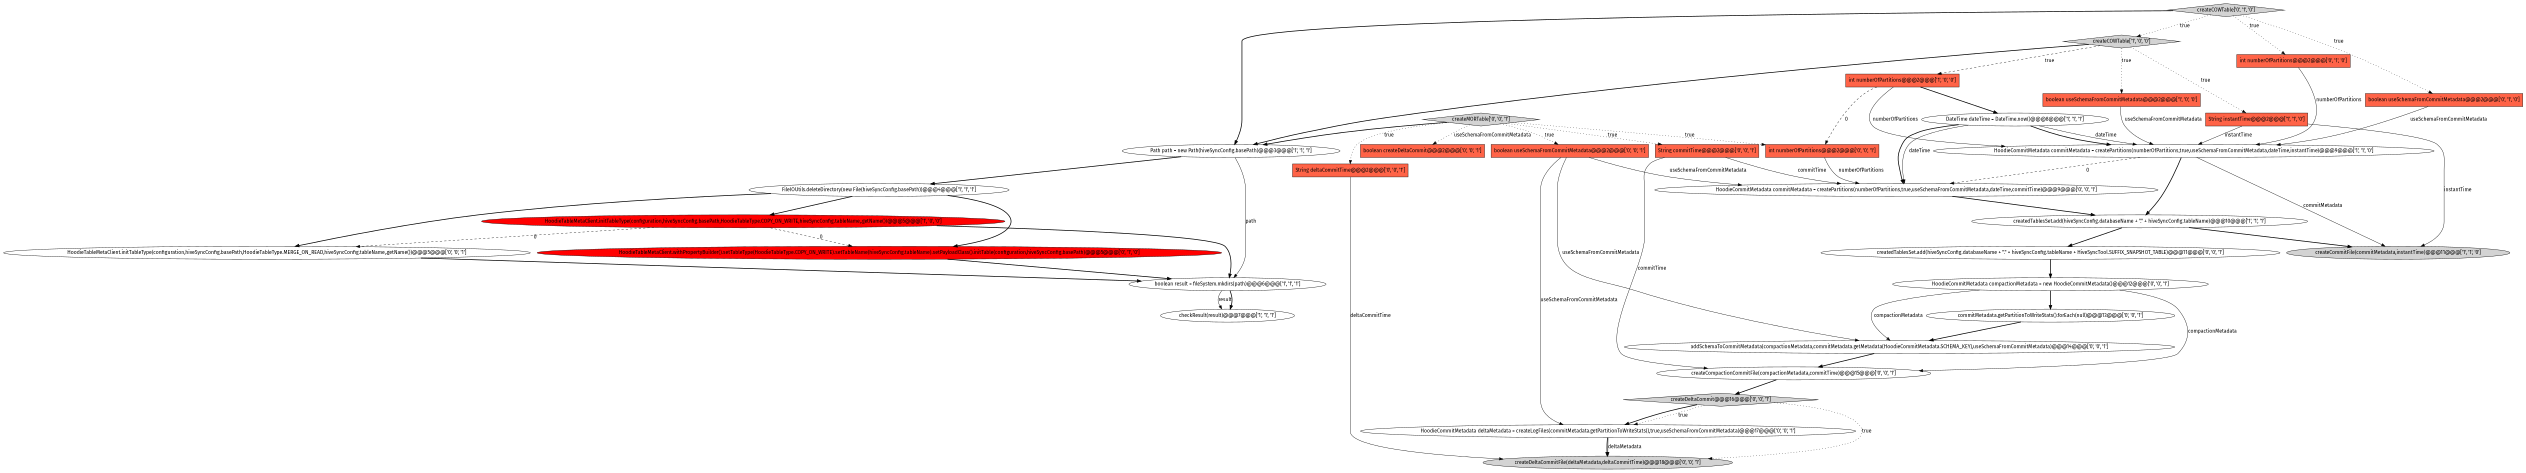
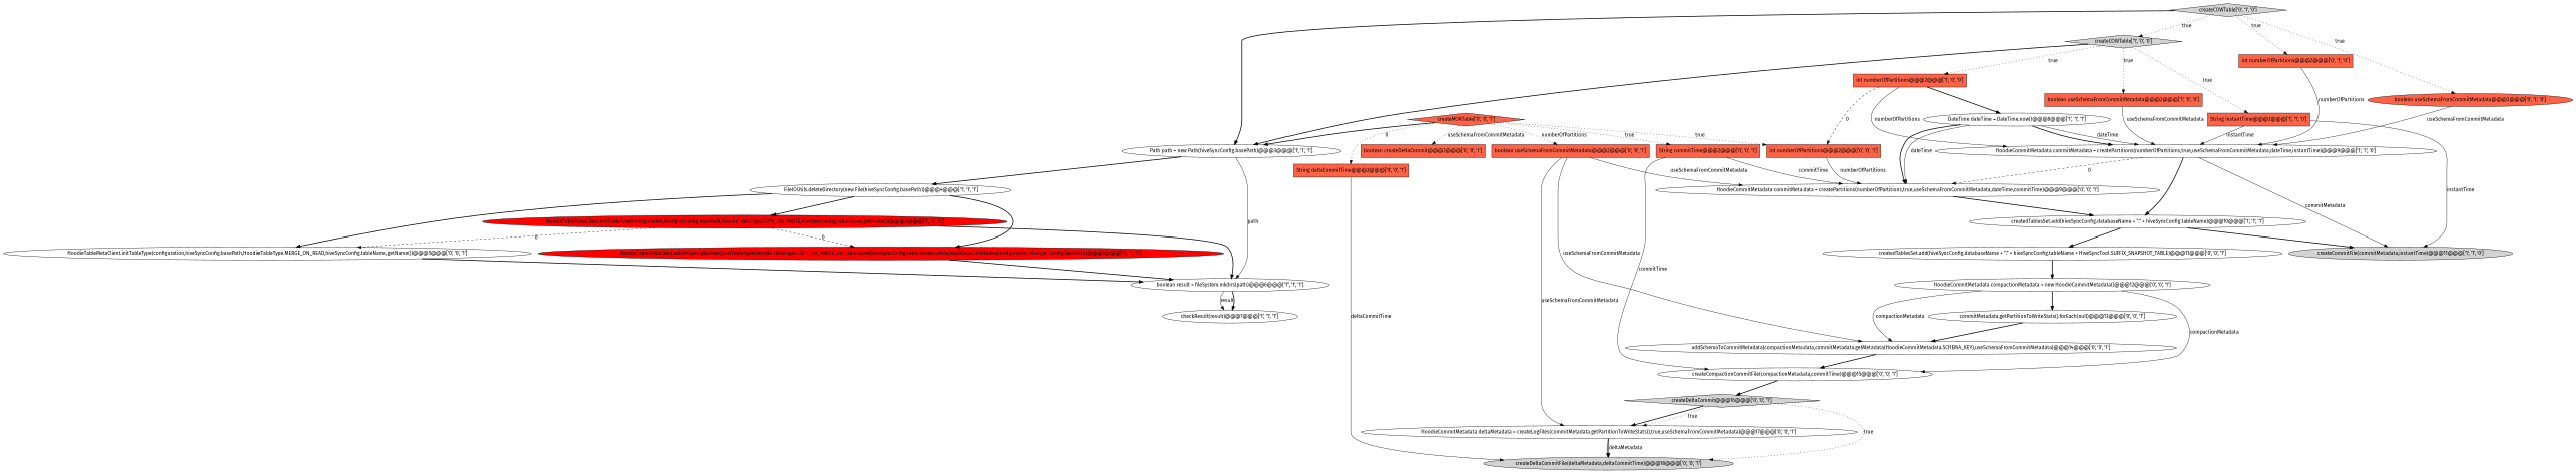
  digraph {
    fontname="Fira Sans"
    node [fillcolor=white fontname="Fira Sans" shape=ellipse style=filled]
    edge [fontname="Fira Sans" style=bold]
    n1 [label="Path path = new Path(hiveSyncConfig.basePath)@@@3@@@['1', '1', '1']"]
    n2 [label="boolean result = fileSystem.mkdirs(path)@@@6@@@['1', '1', '1']"]
    n3 [label="FileIOUtils.deleteDirectory(new File(hiveSyncConfig.basePath))@@@4@@@['1', '1', '1']"]
    n4 [label="checkResult(result)@@@7@@@['1', '1', '1']"]
    n5 [fillcolor=red label="HoodieTableMetaClient.withPropertyBuilder().setTableType(HoodieTableType.COPY_ON_WRITE).setTableName(hiveSyncConfig.tableName).setPayloadClass().initTable(configuration,hiveSyncConfig.basePath)@@@5@@@['0', '1', '0']"]
    n6 [fillcolor=red label="HoodieTableMetaClient.initTableType(configuration,hiveSyncConfig.basePath,HoodieTableType.COPY_ON_WRITE,hiveSyncConfig.tableName,.getName())@@@5@@@['1', '0', '0']"]
    n7 [label="HoodieTableMetaClient.initTableType(configuration,hiveSyncConfig.basePath,HoodieTableType.MERGE_ON_READ,hiveSyncConfig.tableName,.getName())@@@5@@@['0', '0', '1']"]
    n8 [fillcolor=tomato label="int numberOfPartitions@@@2@@@['1', '0', '0']" shape=box]
    n9 [label="HoodieCommitMetadata commitMetadata = createPartitions(numberOfPartitions,true,useSchemaFromCommitMetadata,dateTime,instantTime)@@@9@@@['1', '1', '0']"]
    n10 [label="DateTime dateTime = DateTime.now()@@@8@@@['1', '1', '1']"]
    n11 [fillcolor=tomato label="int numberOfPartitions@@@2@@@['0', '0', '1']" shape=box]
    n12 [label="HoodieCommitMetadata commitMetadata = createPartitions(numberOfPartitions,true,useSchemaFromCommitMetadata,dateTime,commitTime)@@@9@@@['0', '0', '1']"]
    n13 [fillcolor=lightgray label="createCommitFile(commitMetadata,instantTime)@@@11@@@['1', '1', '0']"]
    n14 [label="createdTablesSet.add(hiveSyncConfig.databaseName + \".\" + hiveSyncConfig.tableName)@@@10@@@['1', '1', '1']"]
    n15 [fillcolor=tomato label="String commitTime@@@2@@@['0', '0', '1']" shape=box]
    n16 [label="createCompactionCommitFile(compactionMetadata,commitTime)@@@15@@@['0', '0', '1']"]
    n17 [fillcolor=lightgray label="createDeltaCommit@@@16@@@['0', '0', '1']" shape=diamond]
    n18 [label="addSchemaToCommitMetadata(compactionMetadata,commitMetadata.getMetadata(HoodieCommitMetadata.SCHEMA_KEY),useSchemaFromCommitMetadata)@@@14@@@['0', '0', '1']"]
    n19 [fillcolor=tomato label="String deltaCommitTime@@@2@@@['0', '0', '1']" shape=box]
    n20 [fillcolor=lightgray label="createDeltaCommitFile(deltaMetadata,deltaCommitTime)@@@18@@@['0', '0', '1']"]
    n21 [fillcolor=tomato label="boolean createDeltaCommit@@@2@@@['0', '0', '1']" shape=box]
    n22 [label="HoodieCommitMetadata deltaMetadata = createLogFiles(commitMetadata.getPartitionToWriteStats(),true,useSchemaFromCommitMetadata)@@@17@@@['0', '0', '1']"]
    n23 [fillcolor=tomato label="int numberOfPartitions@@@2@@@['0', '1', '0']" shape=box]
    n24 [fillcolor=tomato label="boolean useSchemaFromCommitMetadata@@@2@@@['1', '0', '0']" shape=box]
    n25 [fillcolor=tomato label="boolean useSchemaFromCommitMetadata@@@2@@@['0', '0', '1']" shape=box]
    n26 [label="commitMetadata.getPartitionToWriteStats().forEach(null)@@@13@@@['0', '0', '1']"]
    n27 [fillcolor=lightgray label="createCOWTable['1', '0', '0']" shape=diamond]
    n28 [fillcolor=tomato label="String instantTime@@@2@@@['1', '1', '0']" shape=box]
    n29 [fillcolor=lightgray label="createCOWTable['0', '1', '0']" shape=diamond]
-   n30 [fillcolor=tomato label="boolean useSchemaFromCommitMetadata@@@2@@@['0', '1', '0']" shape=box]
+   n30 [fillcolor=tomato label="boolean useSchemaFromCommitMetadata@@@2@@@['0', '1', '0']"]
    n31 [label="createdTablesSet.add(hiveSyncConfig.databaseName + \".\" + hiveSyncConfig.tableName + HiveSyncTool.SUFFIX_SNAPSHOT_TABLE)@@@11@@@['0', '0', '1']"]
    n32 [label="HoodieCommitMetadata compactionMetadata = new HoodieCommitMetadata()@@@12@@@['0', '0', '1']"]
-   n33 [fillcolor=lightgray label="createMORTable['0', '0', '1']" shape=diamond]
+   n33 [fillcolor=tomato label="createMORTable['0', '0', '1']" shape=diamond]
    n1 -> n2 [label=path style=solid]
    n1 -> n3
    n2 -> n4 [label=result style=solid]
    n2 -> n4
    n3 -> n5
    n3 -> n6
    n3 -> n7
    n5 -> n2
    n6 -> n2
    n6 -> n5 [label=0 style=dashed]
    n6 -> n7 [label=0 style=dashed]
    n7 -> n2
    n8 -> n9 [label=numberOfPartitions style=solid]
    n8 -> n10
    n8 -> n11 [label=0 style=dashed]
    n9 -> n12 [label=0 style=dashed]
    n9 -> n13 [label=commitMetadata style=solid]
    n9 -> n14
    n10 -> n9
    n10 -> n9 [label=dateTime style=solid]
    n10 -> n12 [label=dateTime style=solid]
    n10 -> n12
    n11 -> n12 [label=numberOfPartitions style=solid]
    n12 -> n14
    n14 -> n13
    n14 -> n31
    n15 -> n12 [label=commitTime style=solid]
    n15 -> n16 [label=commitTime style=solid]
    n16 -> n17
    n17 -> n20 [label=true style=dotted]
    n17 -> n22
    n17 -> n22 [label=true style=dotted]
    n18 -> n16
    n19 -> n20 [label=deltaCommitTime style=solid]
    n22 -> n20 [label=deltaMetadata style=solid]
    n22 -> n20
    n23 -> n9 [label=numberOfPartitions style=solid]
    n24 -> n9 [label=useSchemaFromCommitMetadata style=solid]
    n25 -> n12 [label=useSchemaFromCommitMetadata style=solid]
    n25 -> n18 [label=useSchemaFromCommitMetadata style=solid]
    n25 -> n22 [label=useSchemaFromCommitMetadata style=solid]
    n26 -> n18
    n27 -> n1
-   n27 -> n8 [label=true style=dashed]
+   n27 -> n8 [label=true style=dotted]
    n27 -> n24 [label=true style=dotted]
    n27 -> n28 [label=true style=dotted]
    n28 -> n9 [label=instantTime style=solid]
    n28 -> n13 [label=instantTime style=solid]
    n29 -> n1
    n29 -> n23 [label=true style=dotted]
    n29 -> n27 [label=true style=dotted]
    n29 -> n30 [label=true style=dotted]
    n30 -> n9 [label=useSchemaFromCommitMetadata style=solid]
    n31 -> n32
    n32 -> n16 [label=compactionMetadata style=solid]
    n32 -> n18 [label=compactionMetadata style=solid]
    n32 -> n26
    n33 -> n1
    n33 -> n11 [label=true style=dotted]
    n33 -> n15 [label=true style=dotted]
-   n33 -> n19 [label=true style=dotted]
+   n33 -> n19 [label=0 style=dotted]
    n33 -> n21 [label=useSchemaFromCommitMetadata style=dotted]
-   n33 -> n25 [label=true style=dotted]
+   n33 -> n25 [label=numberOfPartitions style=dotted]
  }
